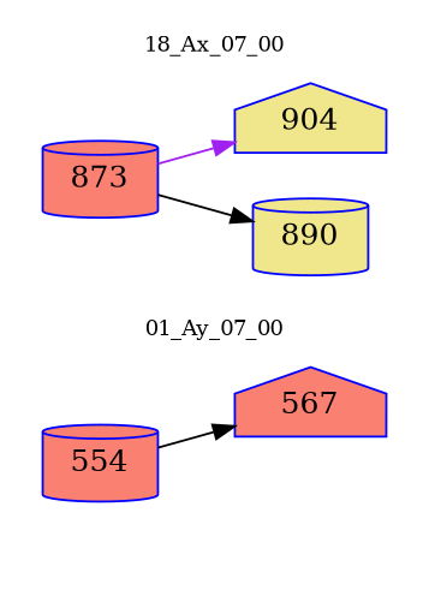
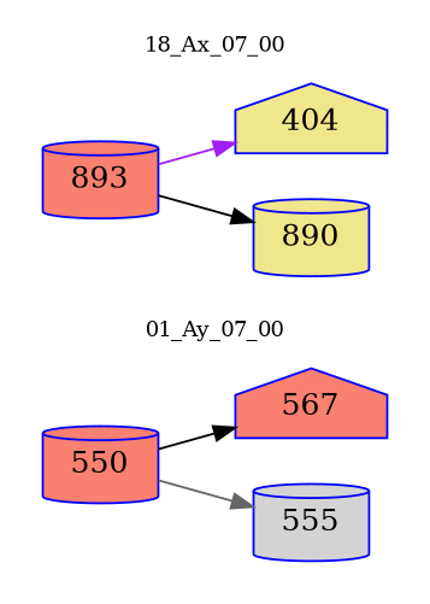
  digraph {
    rankdir=LR
    node [color=blue fillcolor=salmon shape=cylinder style=filled]
    edge [color=black]
-   n1 [label=554]
+   n1 [label=550]
+   n2 [fillcolor=lightgrey label=555]
    n3 [label=567 shape=house]
-   n4 [label=873]
+   n4 [label=893]
    n5 [fillcolor=khaki label=890]
-   n6 [fillcolor=khaki label=904 shape=house]
+   n6 [fillcolor=khaki label=404 shape=house]
    subgraph cluster_1 {
      color=white
      fontsize=10
      label="01_Ay_07_00"
      n1
+     n2
      n3
    }
    subgraph cluster_2 {
      color=white
      fontsize=10
      label="18_Ax_07_00"
      n4
      n5
      n6
    }
+   n1 -> n2 [color=gray40]
    n1 -> n3
    n4 -> n5
    n4 -> n6 [color=purple]
  }
